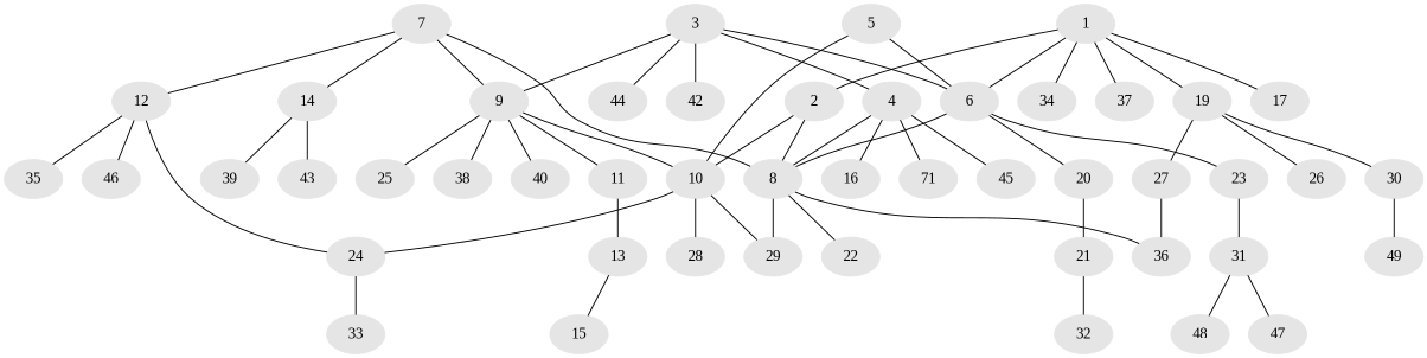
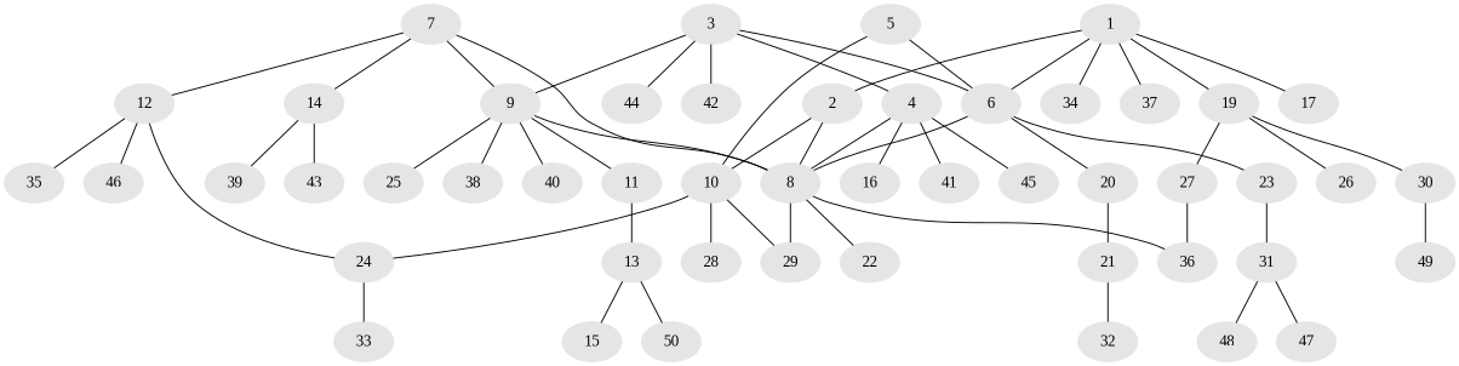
  graph {
    fontname="Liberation Serif"
    node [color=gray90 fontname="Liberation Serif" style=filled]
    edge [fontname="Liberation Serif"]
    1
    2
    6
    17
    19
    34
    37
    8
    10
    20
    23
    26
    27
    30
    4
    16
-   41 [label=71]
+   41
    45
    22
    29
    36
    24
    28
    3
    9
    42
    44
    11
    25
    38
    40
    5
    21
    31
    7
    12
    14
    35
    46
    39
    43
    13
    15
+   50
    33
    49
    32
    47
    48
    1 -- 2
    1 -- 6
    1 -- 17
    1 -- 19
    1 -- 34
    1 -- 37
    2 -- 8
    2 -- 10
    6 -- 8
    6 -- 20
    6 -- 23
    19 -- 26
    19 -- 27
    19 -- 30
    8 -- 22
    8 -- 29
    8 -- 36
    10 -- 29
    10 -- 24
    10 -- 28
    20 -- 21
    23 -- 31
    27 -- 36
    30 -- 49
    4 -- 8
    4 -- 16
    4 -- 41
    4 -- 45
    24 -- 33
    3 -- 6
    3 -- 4
    3 -- 9
    3 -- 42
    3 -- 44
-   9 -- 10
+   9 -- 8
    9 -- 11
    9 -- 25
    9 -- 38
    9 -- 40
    11 -- 13
    5 -- 6
    5 -- 10
    21 -- 32
    31 -- 47
    31 -- 48
    7 -- 8
    7 -- 9
    7 -- 12
    7 -- 14
    12 -- 24
    12 -- 35
    12 -- 46
    14 -- 39
    14 -- 43
    13 -- 15
+   13 -- 50
  }
